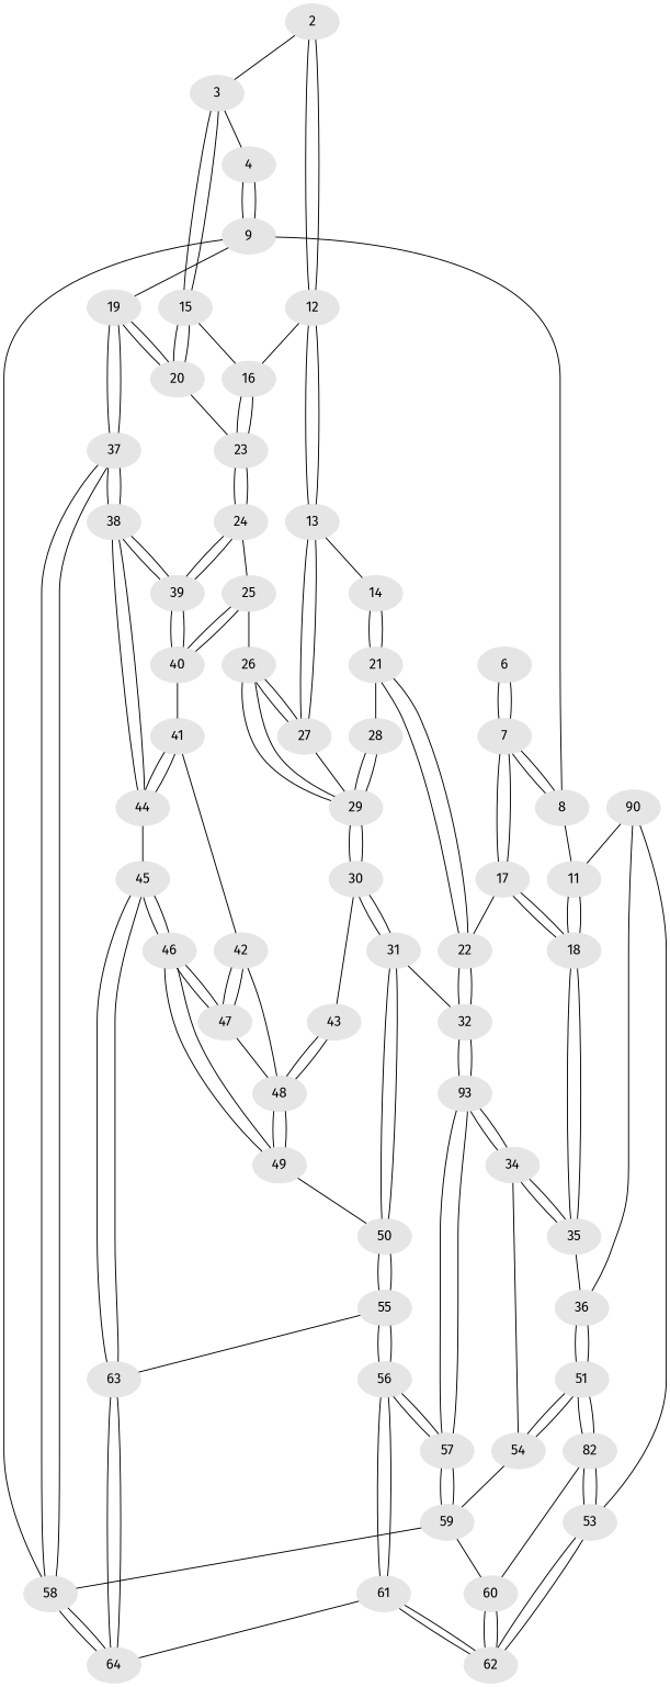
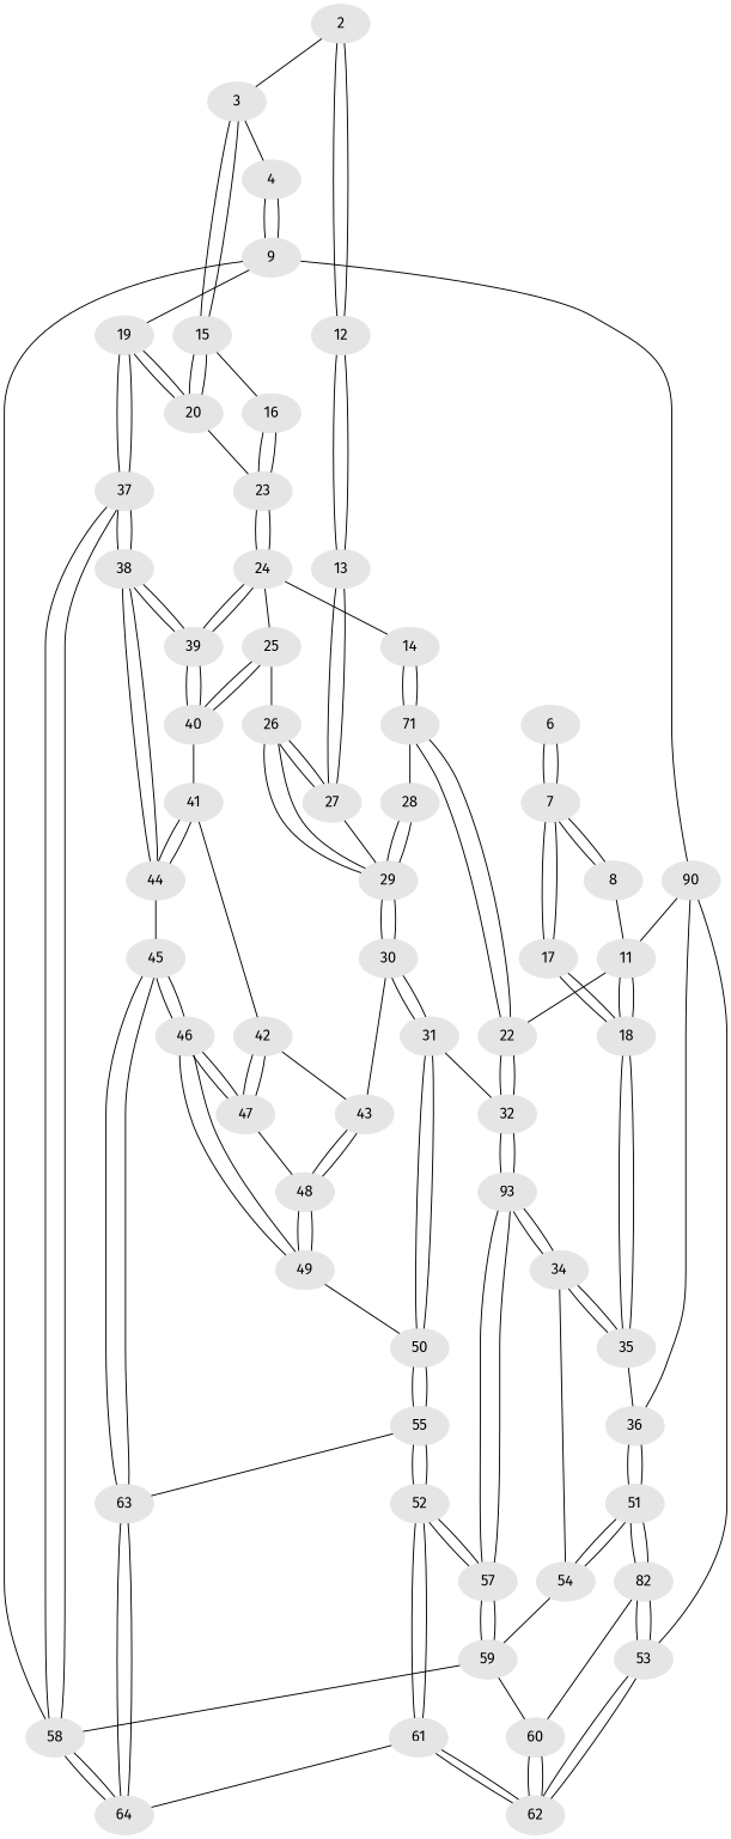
  graph {
    fontname="Fira Sans"
    node [color=gray90 fontname="Fira Sans" style=filled]
    edge [fontname="Fira Sans"]
    2
    3
    12
    6
    7
    4
    15
    13
    16
    9
    20
    n12 [label=90]
    19
    58
    8
    11
    17
    14
-   21
+   21 [label=71]
    18
    22
    36
    53
    37
    64
    51
    62
    35
    27
    23
    29
    28
    24
    32
    38
    n36 [label=93]
    25
    39
    26
    40
    41
    30
    31
    43
    50
    48
    55
    34
    57
    54
    59
    n52 [label=82]
    44
    45
    42
    47
    49
    46
    63
-   56
+   56 [label=52]
    60
    61
    2 -- 3
    2 -- 12
    2 -- 12
    3 -- 4
    3 -- 15
    3 -- 15
    12 -- 13
    12 -- 13
-   12 -- 16
    6 -- 7
    6 -- 7
    7 -- 8
    7 -- 8
    7 -- 17
    7 -- 17
    4 -- 9
    4 -- 9
    15 -- 16
    15 -- 20
    15 -- 20
-   13 -- 14
+   24 -- 14
    13 -- 27
    13 -- 27
    16 -- 23
    16 -- 23
-   9 -- 8
+   9 -- n12
    9 -- 19
    9 -- 58
    20 -- 23
    n12 -- 11
    n12 -- 36
    n12 -- 53
    19 -- 20
    19 -- 20
    19 -- 37
    19 -- 37
    58 -- 64
    58 -- 64
    8 -- 11
    11 -- 18
    11 -- 18
    17 -- 18
    17 -- 18
-   17 -- 22
+   11 -- 22
    14 -- 21
    14 -- 21
    21 -- 22
    21 -- 22
    21 -- 28
    18 -- 35
    18 -- 35
    22 -- 32
    22 -- 32
    36 -- 51
    36 -- 51
    53 -- 62
    53 -- 62
    37 -- 58
    37 -- 58
    37 -- 38
    37 -- 38
    51 -- 54
    51 -- 54
    51 -- n52
    51 -- n52
    35 -- 36
    27 -- 29
    23 -- 24
    23 -- 24
    29 -- 30
    29 -- 30
    28 -- 29
    28 -- 29
    24 -- 25
    24 -- 39
    24 -- 39
    32 -- n36
    32 -- n36
    38 -- 39
    38 -- 39
    38 -- 44
    38 -- 44
    n36 -- 34
    n36 -- 34
    n36 -- 57
    n36 -- 57
    25 -- 26
    25 -- 40
    25 -- 40
    39 -- 40
    39 -- 40
    26 -- 27
    26 -- 27
    26 -- 29
    26 -- 29
    40 -- 41
    41 -- 44
    41 -- 44
    41 -- 42
    30 -- 31
    30 -- 31
    30 -- 43
    31 -- 32
    31 -- 50
    31 -- 50
    43 -- 48
    43 -- 48
    50 -- 55
    50 -- 55
    48 -- 49
    48 -- 49
    55 -- 63
    55 -- 56
    55 -- 56
    34 -- 35
    34 -- 35
    34 -- 54
    57 -- 59
    57 -- 59
    54 -- 59
    59 -- 58
    59 -- 60
    n52 -- 53
    n52 -- 53
    n52 -- 60
    44 -- 45
    45 -- 46
    45 -- 46
    45 -- 63
    45 -- 63
-   42 -- 48
+   42 -- 43
    42 -- 47
    42 -- 47
    47 -- 48
    49 -- 50
    46 -- 47
    46 -- 47
    46 -- 49
    46 -- 49
    63 -- 64
    63 -- 64
    56 -- 57
    56 -- 57
    56 -- 61
    56 -- 61
    60 -- 62
    60 -- 62
    61 -- 64
    61 -- 62
    61 -- 62
  }
